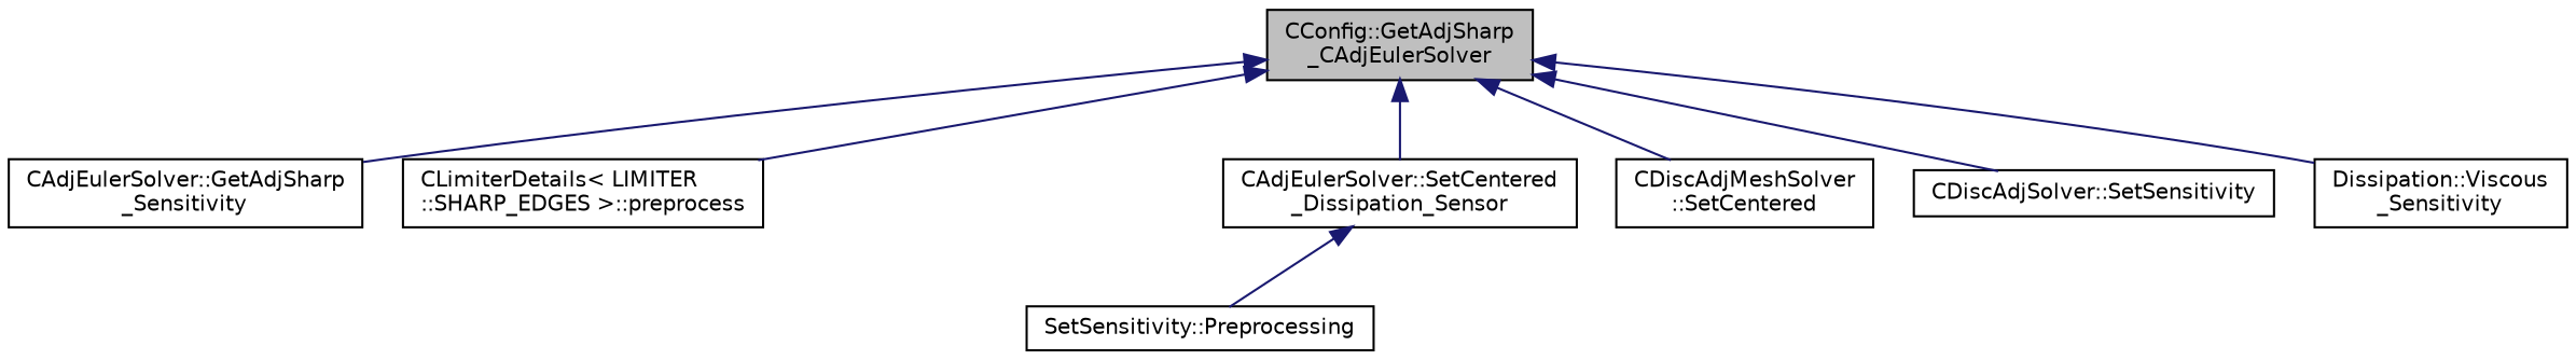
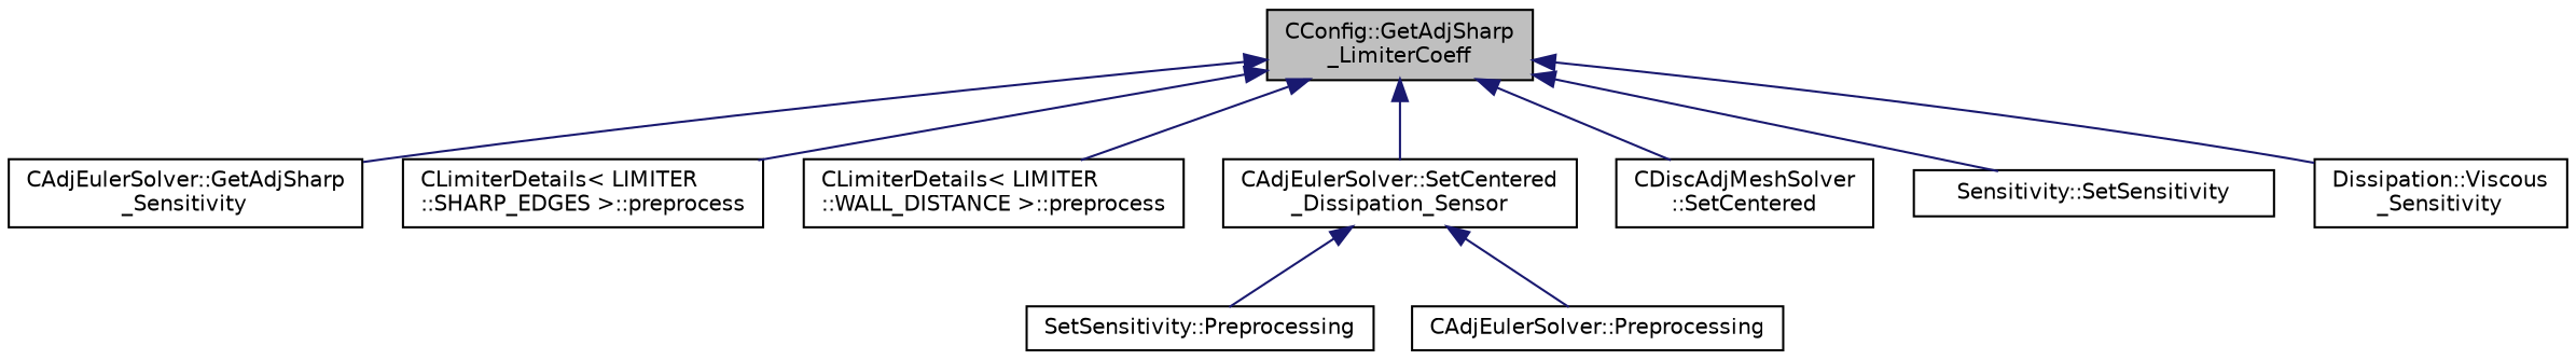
  digraph {
    rankdir=TB
    node [color=black fillcolor=white fontname=Helvetica fontsize=10 shape=record style=filled]
    edge [color=midnightblue dir=back fontname=Helvetica fontsize=10 labelfontname=Helvetica labelfontsize=10 style=solid]
-   n1 [fillcolor=grey75 fontcolor=black height=0.2 label="CConfig::GetAdjSharp\l_CAdjEulerSolver" width=0.4]
+   n1 [fillcolor=grey75 fontcolor=black height=0.2 label="CConfig::GetAdjSharp\l_LimiterCoeff" width=0.4]
    n2 [height=0.2 label="CAdjEulerSolver::GetAdjSharp\l_Sensitivity" width=0.4]
    n3 [height=0.2 label="CLimiterDetails\< LIMITER\l::SHARP_EDGES \>::preprocess" width=0.4]
+   n4 [height=0.2 label="CLimiterDetails\< LIMITER\l::WALL_DISTANCE \>::preprocess" width=0.4]
    n5 [height=0.2 label="CAdjEulerSolver::SetCentered\l_Dissipation_Sensor" width=0.4]
    n6 [height=0.2 label="CDiscAdjMeshSolver\l::SetCentered" width=0.4]
-   n7 [height=0.2 label="CDiscAdjSolver::SetSensitivity" width=0.4]
+   n7 [height=0.2 label="Sensitivity::SetSensitivity" width=0.4]
    n8 [height=0.2 label="Dissipation::Viscous\l_Sensitivity" width=0.4]
    n9 [height=0.2 label="SetSensitivity::Preprocessing" width=0.4]
+   n10 [height=0.2 label="CAdjEulerSolver::Preprocessing" width=0.4]
    n1 -> n2
    n1 -> n3
+   n1 -> n4
    n1 -> n5
    n1 -> n6
    n1 -> n7
    n1 -> n8
    n5 -> n9
+   n5 -> n10
  }
